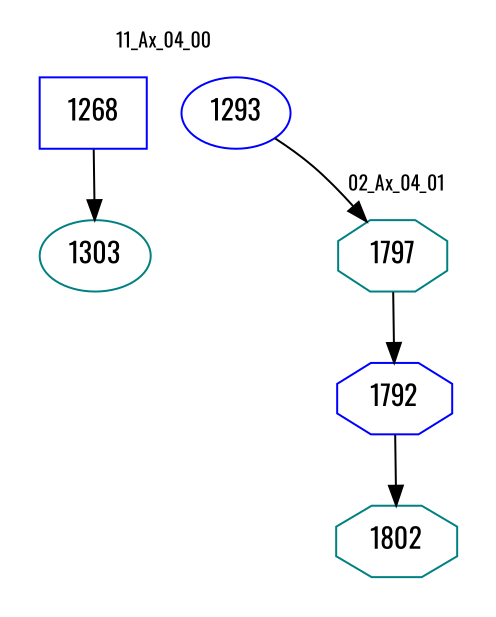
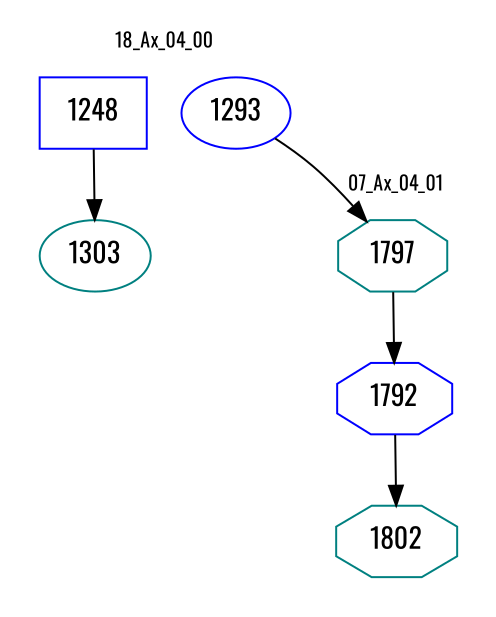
  digraph {
    fontname=Oswald
    node [color=blue fontname=Oswald shape=octagon]
    edge [color=black fontname=Oswald]
    n1 [label=1293 shape=ellipse]
-   n2 [label=1268 shape=box]
+   n2 [label=1248 shape=box]
    n3 [color=teal label=1303 shape=ellipse]
    n4 [color=teal label=1797]
    n5 [label=1792]
    n6 [color=teal label=1802]
    subgraph cluster_1 {
      color=white
      fontsize=10
-     label="11_Ax_04_00"
+     label="18_Ax_04_00"
      n1
      n2
      n3
    }
    subgraph cluster_2 {
      color=white
      fontsize=10
-     label="02_Ax_04_01"
+     label="07_Ax_04_01"
      n4
      n5
      n6
    }
    n1 -> n4
    n2 -> n3
    n4 -> n5
    n5 -> n6
  }
